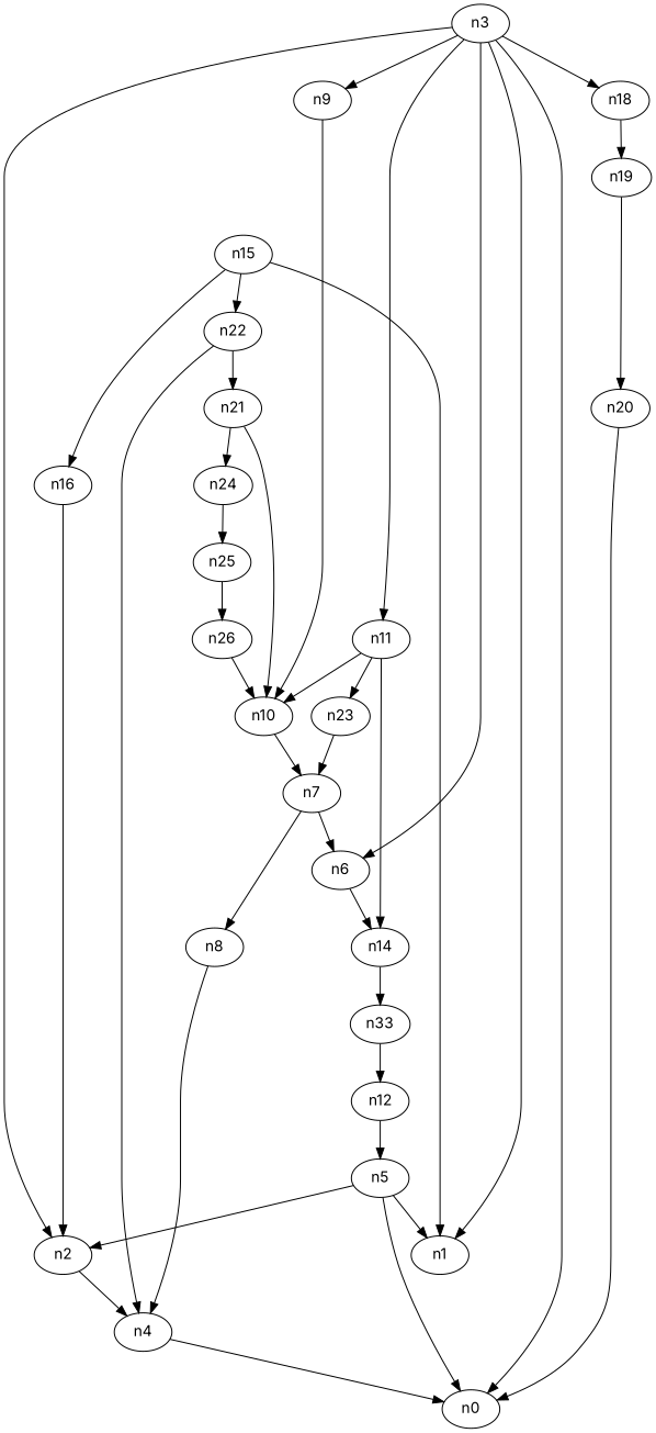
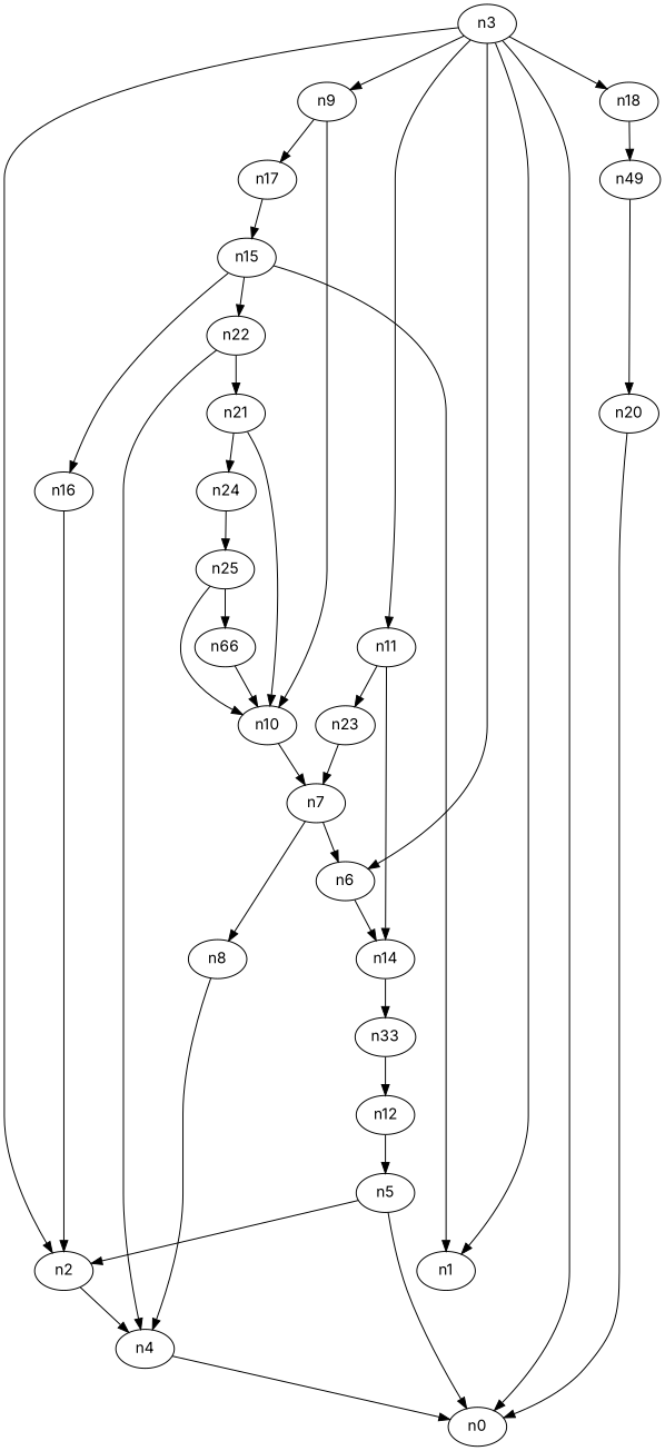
  digraph {
    fontname=Inter
    node [fontname=Inter]
    edge [fontname=Inter]
    n4
    n0
    n2
    n3
    n1
    n6
    n9
    n11
    n18
    n14
    n10
+   n17
    n23
-   n19
+   n19 [label=n49]
    n13 [label=n33]
    n7
    n15
    n20
    n5
    n12
    n8
    n16
    n22
    n21
    n24
    n25
-   n26
+   n26 [label=n66]
    n4 -> n0
    n2 -> n4
    n3 -> n0
    n3 -> n2
    n3 -> n1
    n3 -> n6
    n3 -> n9
    n3 -> n11
    n3 -> n18
    n6 -> n14
    n9 -> n10
+   n9 -> n17
    n11 -> n14
-   n11 -> n10
+   n25 -> n10
    n11 -> n23
    n18 -> n19
    n14 -> n13
    n10 -> n7
+   n17 -> n15
    n23 -> n7
    n19 -> n20
    n13 -> n12
    n7 -> n6
    n7 -> n8
    n15 -> n1
    n15 -> n16
    n15 -> n22
    n20 -> n0
    n5 -> n0
    n5 -> n2
-   n5 -> n1
    n12 -> n5
    n8 -> n4
    n16 -> n2
    n22 -> n4
    n22 -> n21
    n21 -> n10
    n21 -> n24
    n24 -> n25
    n25 -> n26
    n26 -> n10
  }
